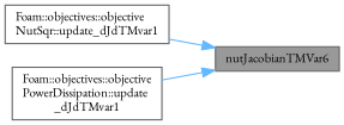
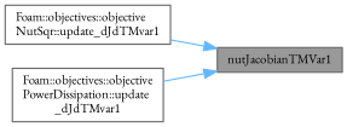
  digraph {
    rankdir=RL
    fontname="EB Garamond"
    node [color=grey40 fillcolor=white fontname="EB Garamond" fontsize=10 shape=box style=filled]
    edge [color=steelblue1 dir=back fontname="EB Garamond" fontsize=10 labelfontname=Helvetica labelfontsize=10 style=solid]
-   n1 [color=gray40 fillcolor=grey60 fontcolor=black height=0.2 label=nutJacobianTMVar6 width=0.4]
+   n1 [color=gray40 fillcolor=grey60 fontcolor=black height=0.2 label=nutJacobianTMVar1 width=0.4]
    n2 [height=0.2 label="Foam::objectives::objective\lNutSqr::update_dJdTMvar1" width=0.4]
    n3 [height=0.2 label="Foam::objectives::objective\lPowerDissipation::update\l_dJdTMvar1" width=0.4]
    n1 -> n2
    n1 -> n3
  }
